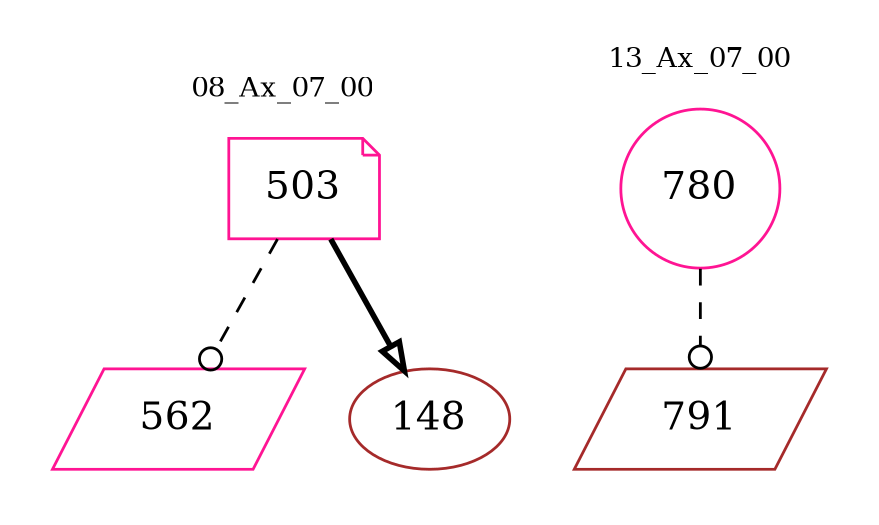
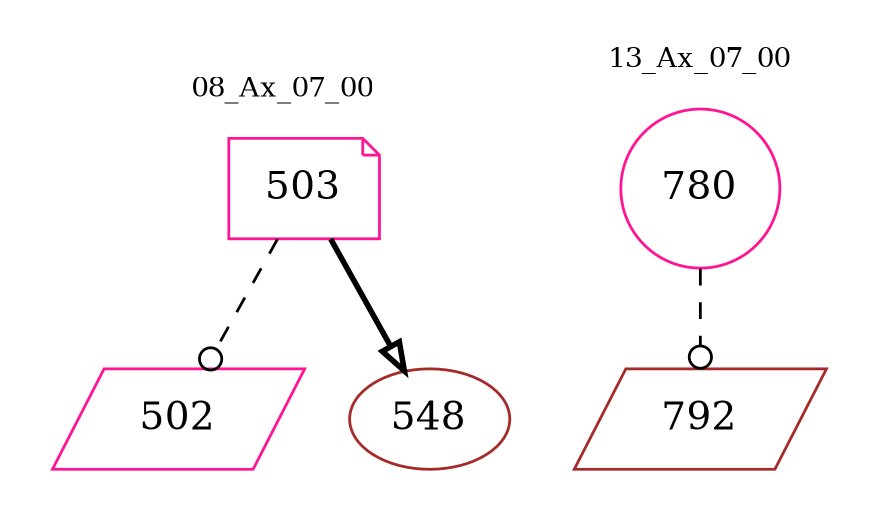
  digraph {
    node [color=deeppink shape=parallelogram]
    edge [arrowhead=odot color=black style=dashed]
    n1 [label=503 shape=note]
-   n2 [label=562]
-   n3 [color=brown label=148 shape=ellipse]
+   n2 [label=502]
+   n3 [color=brown label=548 shape=ellipse]
    n4 [label=780 shape=circle]
-   n5 [color=brown label=791]
+   n5 [color=brown label=792]
    subgraph cluster_1 {
      color=white
      fontsize=10
      label="08_Ax_07_00"
      n1
      n2
      n3
    }
    subgraph cluster_2 {
      color=white
      fontsize=10
      label="13_Ax_07_00"
      n4
      n5
    }
    n1 -> n2
    n1 -> n3 [arrowhead=onormal style=bold]
    n4 -> n5
  }
